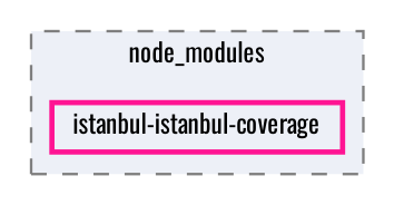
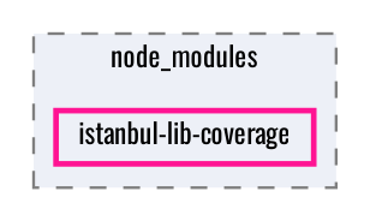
  digraph {
    compound=true
    rankdir=LR
    fontname=Oswald
-   n1 [color=deeppink fillcolor="#edf0f7" fontname=Oswald fontsize=10 height=0.2 label="istanbul-istanbul-coverage" shape=box style="filled,bold" width=0.4]
+   n1 [color=deeppink fillcolor="#edf0f7" fontname=Oswald fontsize=10 height=0.2 label="istanbul-lib-coverage" shape=box style="filled,bold" width=0.4]
    subgraph cluster_1 {
      bgcolor="#edf0f7"
      fontsize=10
      label=node_modules
      pencolor=grey50
      style="filled,dashed"
      n1
    }
  }
